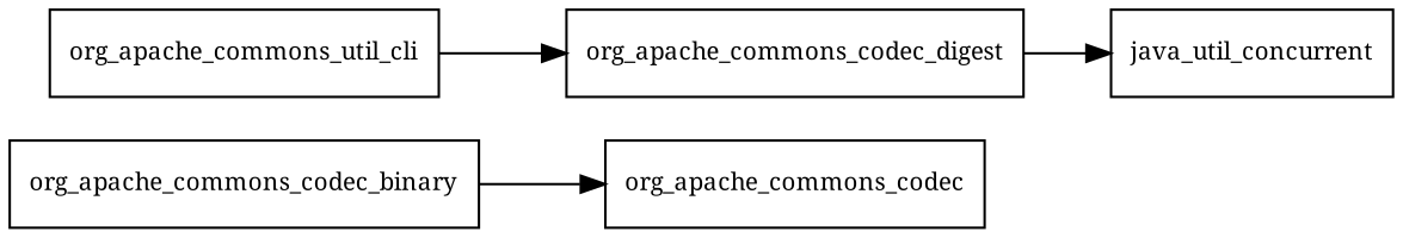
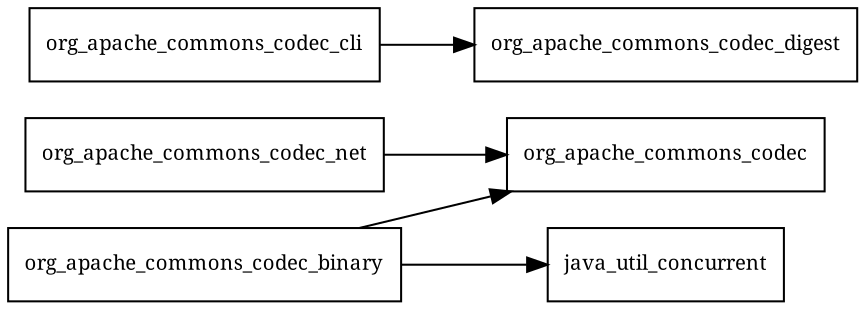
  digraph {
    fontname="Noto Serif"
    rankdir=LR
    node [fontname="Noto Serif" fontsize=10.0 shape=box]
    edge [fontname="Noto Serif"]
    org_apache_commons_codec_binary
    org_apache_commons_codec
-   org_apache_commons_codec_cli [label=org_apache_commons_util_cli]
+   org_apache_commons_codec_cli
    org_apache_commons_codec_digest
    java_util_concurrent
+   org_apache_commons_codec_net
    org_apache_commons_codec_binary -> org_apache_commons_codec
    org_apache_commons_codec_cli -> org_apache_commons_codec_digest
-   org_apache_commons_codec_digest -> java_util_concurrent
+   org_apache_commons_codec_binary -> java_util_concurrent
+   org_apache_commons_codec_net -> org_apache_commons_codec
  }
